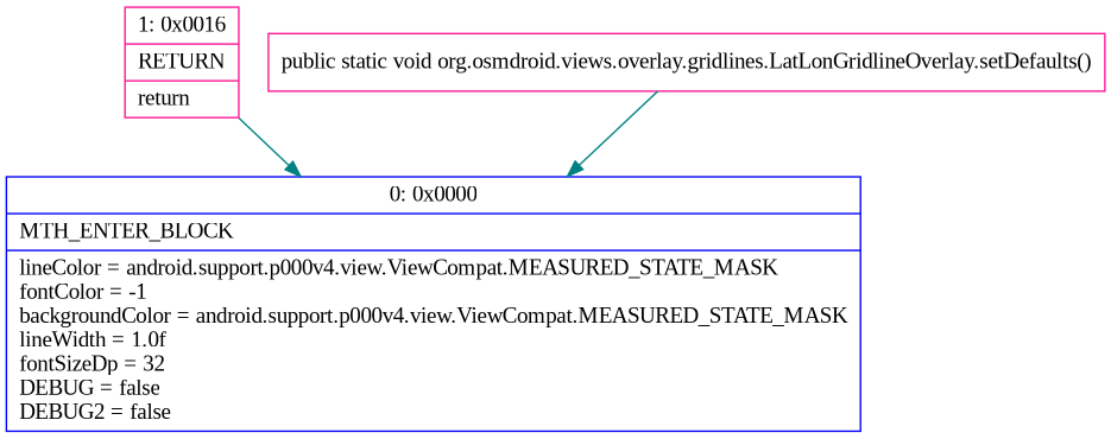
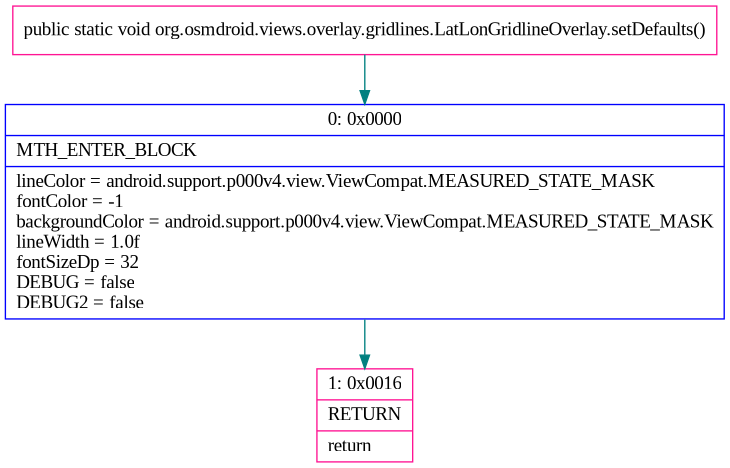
  digraph {
    fontname="Liberation Serif"
    node [shape=record color=deeppink fontname="Liberation Serif"]
    edge [color=teal style=solid fontname="Liberation Serif"]
    n1 [label="{0\:\ 0x0000|MTH_ENTER_BLOCK\l|lineColor = android.support.p000v4.view.ViewCompat.MEASURED_STATE_MASK\lfontColor = \-1\lbackgroundColor = android.support.p000v4.view.ViewCompat.MEASURED_STATE_MASK\llineWidth = 1.0f\lfontSizeDp = 32\lDEBUG = false\lDEBUG2 = false\l}" color=blue]
    n2 [label="{1\:\ 0x0016|RETURN\l|return\l}"]
    n3 [label="{public static void org.osmdroid.views.overlay.gridlines.LatLonGridlineOverlay.setDefaults() }"]
-   n2 -> n1
+   n1 -> n2
    n3 -> n1
  }
